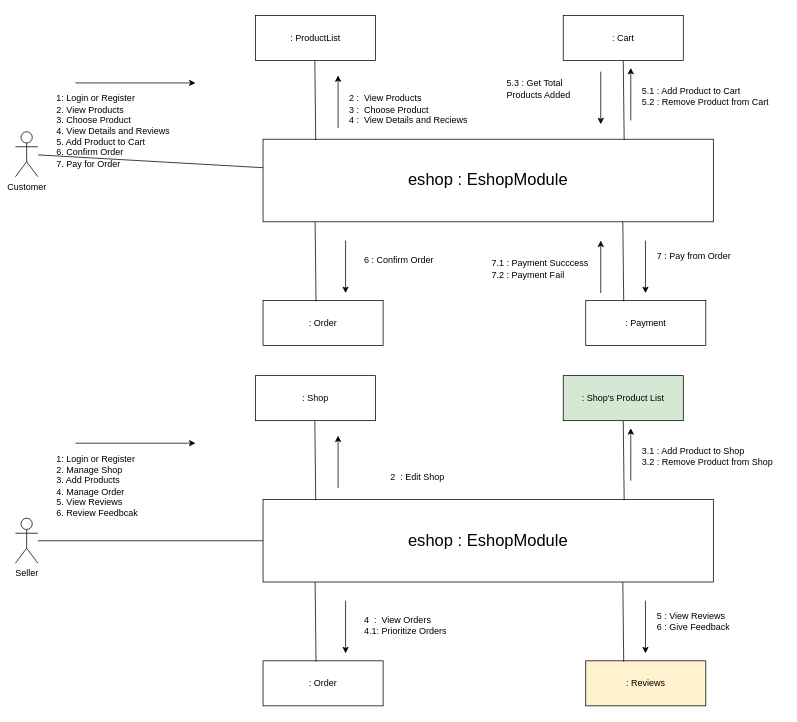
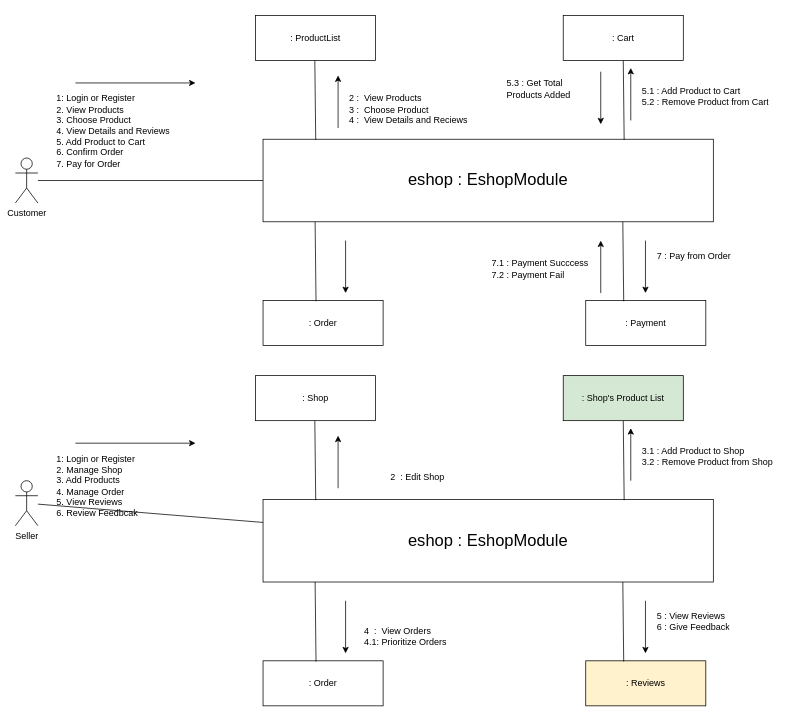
  <mxCell id="0" />
  <mxCell id="1" parent="0" />
- <mxCell id="2" value="Customer" style="shape=umlActor;verticalLabelPosition=bottom;verticalAlign=top;html=1;outlineConnect=0;" vertex="1" parent="1"><mxGeometry x="20" y="175" width="30" height="60" as="geometry" /></mxCell>
+ <mxCell id="2" value="Customer" style="shape=umlActor;verticalLabelPosition=bottom;verticalAlign=top;html=1;outlineConnect=0;" vertex="1" parent="1"><mxGeometry x="20" y="210" width="30" height="60" as="geometry" /></mxCell>
  <mxCell id="3" value="&lt;font style=&quot;font-size: 22px;&quot;&gt;eshop : EshopModule&lt;/font&gt;" style="rounded=0;whiteSpace=wrap;html=1;" vertex="1" parent="1"><mxGeometry x="350" y="185" width="600" height="110" as="geometry" /></mxCell>
  <mxCell id="4" value="" style="endArrow=none;html=1;rounded=0;" edge="1" parent="1" source="2" target="3"><mxGeometry width="50" height="50" relative="1" as="geometry"><mxPoint x="430" y="210" as="sourcePoint" /><mxPoint x="480" y="160" as="targetPoint" /></mxGeometry></mxCell>
  <mxCell id="5" value="&lt;div&gt;&lt;br&gt;&lt;/div&gt;&lt;div&gt;1: Login or Register&lt;/div&gt;&lt;div&gt;2. View Products&lt;/div&gt;&lt;div&gt;3. Choose Product&lt;/div&gt;&lt;div&gt;4. View Details and Reviews&lt;/div&gt;&lt;div&gt;5. Add Product to Cart&lt;/div&gt;&lt;div&gt;6. Confirm Order&lt;/div&gt;&lt;div&gt;7. Pay for Order&lt;br&gt;&lt;/div&gt;" style="text;html=1;strokeColor=none;fillColor=none;spacing=5;spacingTop=-20;whiteSpace=wrap;overflow=hidden;rounded=0;" vertex="1" parent="1"><mxGeometry x="70" y="120" width="190" height="120" as="geometry" /></mxCell>
  <mxCell id="6" value="" style="endArrow=classic;html=1;rounded=0;" edge="1" parent="1"><mxGeometry width="50" height="50" relative="1" as="geometry"><mxPoint x="100" y="110" as="sourcePoint" /><mxPoint x="260" y="110" as="targetPoint" /></mxGeometry></mxCell>
  <mxCell id="7" value="" style="endArrow=none;html=1;rounded=0;exitX=0.117;exitY=0.009;exitDx=0;exitDy=0;exitPerimeter=0;" edge="1" parent="1" source="3"><mxGeometry width="50" height="50" relative="1" as="geometry"><mxPoint x="420" y="180" as="sourcePoint" /><mxPoint x="419" y="80" as="targetPoint" /></mxGeometry></mxCell>
  <mxCell id="8" value=": ProductList" style="rounded=0;whiteSpace=wrap;html=1;" vertex="1" parent="1"><mxGeometry x="340" y="20" width="160" height="60" as="geometry" /></mxCell>
  <mxCell id="9" value="" style="endArrow=classic;html=1;rounded=0;" edge="1" parent="1"><mxGeometry width="50" height="50" relative="1" as="geometry"><mxPoint x="450" y="170" as="sourcePoint" /><mxPoint x="450" y="100" as="targetPoint" /></mxGeometry></mxCell>
  <mxCell id="10" value="&lt;div&gt;&lt;br&gt;&lt;/div&gt;2 :&amp;nbsp; View Products&lt;div&gt;3 :&amp;nbsp; Choose Product&lt;/div&gt;&lt;div&gt;4 :&amp;nbsp; View Details and Reciews&lt;/div&gt;" style="text;html=1;strokeColor=none;fillColor=none;spacing=5;spacingTop=-20;whiteSpace=wrap;overflow=hidden;rounded=0;" vertex="1" parent="1"><mxGeometry x="460" y="120" width="170" height="60" as="geometry" /></mxCell>
  <mxCell id="11" value="" style="endArrow=none;html=1;rounded=0;exitX=0.117;exitY=0.009;exitDx=0;exitDy=0;exitPerimeter=0;" edge="1" parent="1"><mxGeometry width="50" height="50" relative="1" as="geometry"><mxPoint x="831.2" y="185.99" as="sourcePoint" /><mxPoint x="830" y="80" as="targetPoint" /></mxGeometry></mxCell>
  <mxCell id="12" value=": Cart" style="rounded=0;whiteSpace=wrap;html=1;" vertex="1" parent="1"><mxGeometry x="750" y="20" width="160" height="60" as="geometry" /></mxCell>
  <mxCell id="13" value="" style="endArrow=classic;html=1;rounded=0;" edge="1" parent="1"><mxGeometry width="50" height="50" relative="1" as="geometry"><mxPoint x="840" y="160" as="sourcePoint" /><mxPoint x="840" y="90" as="targetPoint" /></mxGeometry></mxCell>
  <mxCell id="14" value="&lt;div&gt;&lt;br&gt;&lt;/div&gt;&lt;div&gt;5.1 : Add Product to Cart&lt;/div&gt;&lt;div&gt;5.2 : Remove Product from Cart&lt;/div&gt;" style="text;html=1;strokeColor=none;fillColor=none;spacing=5;spacingTop=-20;whiteSpace=wrap;overflow=hidden;rounded=0;" vertex="1" parent="1"><mxGeometry x="850" y="110" width="190" height="40" as="geometry" /></mxCell>
  <mxCell id="15" value=": Order" style="rounded=0;whiteSpace=wrap;html=1;" vertex="1" parent="1"><mxGeometry x="350" y="400" width="160" height="60" as="geometry" /></mxCell>
  <mxCell id="16" value="" style="endArrow=none;html=1;rounded=0;exitX=0.117;exitY=0.009;exitDx=0;exitDy=0;exitPerimeter=0;" edge="1" parent="1"><mxGeometry width="50" height="50" relative="1" as="geometry"><mxPoint x="420.6" y="400.99" as="sourcePoint" /><mxPoint x="419.4" y="295" as="targetPoint" /></mxGeometry></mxCell>
  <mxCell id="17" value="" style="endArrow=classic;html=1;rounded=0;" edge="1" parent="1"><mxGeometry width="50" height="50" relative="1" as="geometry"><mxPoint x="460" y="320" as="sourcePoint" /><mxPoint x="460" y="390" as="targetPoint" /></mxGeometry></mxCell>
- <mxCell id="18" value="&lt;div&gt;&lt;br&gt;&lt;/div&gt;&lt;div&gt;6 : Confirm Order&lt;/div&gt;" style="text;html=1;strokeColor=none;fillColor=none;spacing=5;spacingTop=-20;whiteSpace=wrap;overflow=hidden;rounded=0;" vertex="1" parent="1"><mxGeometry x="480" y="335" width="120" height="40" as="geometry" /></mxCell>
  <mxCell id="19" value=": Payment" style="rounded=0;whiteSpace=wrap;html=1;" vertex="1" parent="1"><mxGeometry x="780" y="400" width="160" height="60" as="geometry" /></mxCell>
  <mxCell id="20" value="" style="endArrow=none;html=1;rounded=0;exitX=0.117;exitY=0.009;exitDx=0;exitDy=0;exitPerimeter=0;" edge="1" parent="1"><mxGeometry width="50" height="50" relative="1" as="geometry"><mxPoint x="830.6" y="400.99" as="sourcePoint" /><mxPoint x="829.4" y="295" as="targetPoint" /></mxGeometry></mxCell>
  <mxCell id="21" value="" style="endArrow=classic;html=1;rounded=0;" edge="1" parent="1"><mxGeometry width="50" height="50" relative="1" as="geometry"><mxPoint x="859.57" y="320" as="sourcePoint" /><mxPoint x="859.57" y="390" as="targetPoint" /></mxGeometry></mxCell>
  <mxCell id="22" value="&lt;div&gt;&lt;br&gt;&lt;/div&gt;&lt;div&gt;7 : Pay from Order&lt;/div&gt;" style="text;html=1;strokeColor=none;fillColor=none;spacing=5;spacingTop=-20;whiteSpace=wrap;overflow=hidden;rounded=0;" vertex="1" parent="1"><mxGeometry x="870" y="330" width="120" height="40" as="geometry" /></mxCell>
  <mxCell id="23" value="" style="endArrow=classic;html=1;rounded=0;" edge="1" parent="1"><mxGeometry width="50" height="50" relative="1" as="geometry"><mxPoint x="800" y="390" as="sourcePoint" /><mxPoint x="800" y="320" as="targetPoint" /></mxGeometry></mxCell>
  <mxCell id="24" value="&lt;div&gt;&lt;br&gt;&lt;/div&gt;&lt;div&gt;7.1 : Payment Succcess&lt;/div&gt;&lt;div&gt;7.2 : Payment Fail&lt;br&gt;&lt;/div&gt;" style="text;html=1;strokeColor=none;fillColor=none;spacing=5;spacingTop=-20;whiteSpace=wrap;overflow=hidden;rounded=0;" vertex="1" parent="1"><mxGeometry x="650" y="340" width="140" height="40" as="geometry" /></mxCell>
  <mxCell id="25" value="" style="endArrow=classic;html=1;rounded=0;" edge="1" parent="1"><mxGeometry width="50" height="50" relative="1" as="geometry"><mxPoint x="800" y="95" as="sourcePoint" /><mxPoint x="800" y="165" as="targetPoint" /></mxGeometry></mxCell>
  <mxCell id="26" value="&lt;div&gt;&lt;br&gt;&lt;/div&gt;&lt;div&gt;5.3 : Get Total Products Added&lt;br&gt;&lt;/div&gt;" style="text;html=1;strokeColor=none;fillColor=none;spacing=5;spacingTop=-20;whiteSpace=wrap;overflow=hidden;rounded=0;" vertex="1" parent="1"><mxGeometry x="670" y="100" width="120" height="40" as="geometry" /></mxCell>
- <mxCell id="27" value="Seller" style="shape=umlActor;verticalLabelPosition=bottom;verticalAlign=top;html=1;outlineConnect=0;" vertex="1" parent="1"><mxGeometry x="20" y="690" width="30" height="60" as="geometry" /></mxCell>
+ <mxCell id="27" value="Seller" style="shape=umlActor;verticalLabelPosition=bottom;verticalAlign=top;html=1;outlineConnect=0;" vertex="1" parent="1"><mxGeometry x="20" y="640" width="30" height="60" as="geometry" /></mxCell>
  <mxCell id="28" value="&lt;font style=&quot;font-size: 22px;&quot;&gt;eshop : EshopModule&lt;/font&gt;" style="rounded=0;whiteSpace=wrap;html=1;" vertex="1" parent="1"><mxGeometry x="350" y="665" width="600" height="110" as="geometry" /></mxCell>
  <mxCell id="29" value="" style="endArrow=none;html=1;rounded=0;" edge="1" parent="1" source="27" target="28"><mxGeometry width="50" height="50" relative="1" as="geometry"><mxPoint x="430" y="690" as="sourcePoint" /><mxPoint x="480" y="640" as="targetPoint" /></mxGeometry></mxCell>
  <mxCell id="30" value="&lt;div&gt;&lt;br&gt;&lt;/div&gt;&lt;div&gt;1: Login or Register&lt;/div&gt;&lt;div&gt;2.&amp;nbsp;Manage Shop&lt;br&gt;&lt;/div&gt;&lt;div&gt;3. Add Products&lt;br&gt;&lt;/div&gt;&lt;div&gt;4. Manage Order&lt;/div&gt;&lt;div&gt;5. View Reviews&lt;br&gt;&lt;/div&gt;&lt;div&gt;6. Review Feedbcak&lt;br&gt;&lt;/div&gt;&lt;div&gt;&lt;br&gt;&lt;/div&gt;" style="text;html=1;strokeColor=none;fillColor=none;spacing=5;spacingTop=-20;whiteSpace=wrap;overflow=hidden;rounded=0;" vertex="1" parent="1"><mxGeometry x="70" y="600" width="190" height="120" as="geometry" /></mxCell>
  <mxCell id="31" value="" style="endArrow=classic;html=1;rounded=0;" edge="1" parent="1"><mxGeometry width="50" height="50" relative="1" as="geometry"><mxPoint x="100" y="590" as="sourcePoint" /><mxPoint x="260" y="590" as="targetPoint" /></mxGeometry></mxCell>
  <mxCell id="32" value="" style="endArrow=none;html=1;rounded=0;exitX=0.117;exitY=0.009;exitDx=0;exitDy=0;exitPerimeter=0;" edge="1" parent="1" source="28"><mxGeometry width="50" height="50" relative="1" as="geometry"><mxPoint x="420" y="660" as="sourcePoint" /><mxPoint x="419" y="560" as="targetPoint" /></mxGeometry></mxCell>
  <mxCell id="33" value=": Shop" style="rounded=0;whiteSpace=wrap;html=1;" vertex="1" parent="1"><mxGeometry x="340" y="500" width="160" height="60" as="geometry" /></mxCell>
  <mxCell id="34" value="" style="endArrow=classic;html=1;rounded=0;" edge="1" parent="1"><mxGeometry width="50" height="50" relative="1" as="geometry"><mxPoint x="450" y="650" as="sourcePoint" /><mxPoint x="450" y="580" as="targetPoint" /></mxGeometry></mxCell>
  <mxCell id="35" value="&lt;div&gt;&lt;br&gt;&lt;/div&gt;2&amp;nbsp; : Edit Shop&amp;nbsp; " style="text;html=1;strokeColor=none;fillColor=none;spacing=5;spacingTop=-20;whiteSpace=wrap;overflow=hidden;rounded=0;" vertex="1" parent="1"><mxGeometry x="515" y="625" width="90" height="20" as="geometry" /></mxCell>
  <mxCell id="36" value="" style="endArrow=none;html=1;rounded=0;exitX=0.117;exitY=0.009;exitDx=0;exitDy=0;exitPerimeter=0;" edge="1" parent="1"><mxGeometry width="50" height="50" relative="1" as="geometry"><mxPoint x="831.2" y="665.99" as="sourcePoint" /><mxPoint x="830" y="560" as="targetPoint" /></mxGeometry></mxCell>
  <mxCell id="37" value=": Shop's Product List" style="rounded=0;whiteSpace=wrap;html=1;fillColor=#d5e8d4;" vertex="1" parent="1"><mxGeometry x="750" y="500" width="160" height="60" as="geometry" /></mxCell>
  <mxCell id="38" value="" style="endArrow=classic;html=1;rounded=0;" edge="1" parent="1"><mxGeometry width="50" height="50" relative="1" as="geometry"><mxPoint x="840" y="640" as="sourcePoint" /><mxPoint x="840" y="570" as="targetPoint" /></mxGeometry></mxCell>
  <mxCell id="39" value="&lt;div&gt;&lt;br&gt;&lt;/div&gt;&lt;div&gt;3.1 : Add Product to Shop&lt;/div&gt;&lt;div&gt;3.2 : Remove Product from Shop&lt;/div&gt;" style="text;html=1;strokeColor=none;fillColor=none;spacing=5;spacingTop=-20;whiteSpace=wrap;overflow=hidden;rounded=0;" vertex="1" parent="1"><mxGeometry x="850" y="590" width="190" height="40" as="geometry" /></mxCell>
  <mxCell id="40" value=": Order" style="rounded=0;whiteSpace=wrap;html=1;" vertex="1" parent="1"><mxGeometry x="350" y="880" width="160" height="60" as="geometry" /></mxCell>
  <mxCell id="41" value="" style="endArrow=none;html=1;rounded=0;exitX=0.117;exitY=0.009;exitDx=0;exitDy=0;exitPerimeter=0;" edge="1" parent="1"><mxGeometry width="50" height="50" relative="1" as="geometry"><mxPoint x="420.6" y="880.99" as="sourcePoint" /><mxPoint x="419.4" y="775" as="targetPoint" /></mxGeometry></mxCell>
  <mxCell id="42" value="" style="endArrow=classic;html=1;rounded=0;" edge="1" parent="1"><mxGeometry width="50" height="50" relative="1" as="geometry"><mxPoint x="460" y="800" as="sourcePoint" /><mxPoint x="460" y="870" as="targetPoint" /></mxGeometry></mxCell>
- <mxCell id="43" value="&lt;div&gt;&lt;br&gt;&lt;/div&gt;&lt;div&gt;4&amp;nbsp; :&amp;nbsp; View Orders&lt;/div&gt;&lt;div&gt;4.1: Prioritize Orders&lt;br&gt;&lt;/div&gt;" style="text;html=1;strokeColor=none;fillColor=none;spacing=5;spacingTop=-20;whiteSpace=wrap;overflow=hidden;rounded=0;" vertex="1" parent="1"><mxGeometry x="480" y="815" width="120" height="40" as="geometry" /></mxCell>
+ <mxCell id="43" value="&lt;div&gt;&lt;br&gt;&lt;/div&gt;&lt;div&gt;4&amp;nbsp; :&amp;nbsp; View Orders&lt;/div&gt;&lt;div&gt;4.1: Prioritize Orders&lt;br&gt;&lt;/div&gt;" style="text;html=1;strokeColor=none;fillColor=none;spacing=5;spacingTop=-20;whiteSpace=wrap;overflow=hidden;rounded=0;" vertex="1" parent="1"><mxGeometry x="480" y="830" width="120" height="40" as="geometry" /></mxCell>
  <mxCell id="44" value=": Reviews" style="rounded=0;whiteSpace=wrap;html=1;fillColor=#fff2cc;" vertex="1" parent="1"><mxGeometry x="780" y="880" width="160" height="60" as="geometry" /></mxCell>
  <mxCell id="45" value="" style="endArrow=none;html=1;rounded=0;exitX=0.117;exitY=0.009;exitDx=0;exitDy=0;exitPerimeter=0;" edge="1" parent="1"><mxGeometry width="50" height="50" relative="1" as="geometry"><mxPoint x="830.6" y="880.99" as="sourcePoint" /><mxPoint x="829.4" y="775" as="targetPoint" /></mxGeometry></mxCell>
  <mxCell id="46" value="" style="endArrow=classic;html=1;rounded=0;" edge="1" parent="1"><mxGeometry width="50" height="50" relative="1" as="geometry"><mxPoint x="859.57" y="800" as="sourcePoint" /><mxPoint x="859.57" y="870" as="targetPoint" /></mxGeometry></mxCell>
  <mxCell id="47" value="&lt;div&gt;&lt;br&gt;&lt;/div&gt;&lt;div&gt;5 : View Reviews&lt;/div&gt;&lt;div&gt;6 : Give Feedback &lt;br&gt;&lt;/div&gt;" style="text;html=1;strokeColor=none;fillColor=none;spacing=5;spacingTop=-20;whiteSpace=wrap;overflow=hidden;rounded=0;" vertex="1" parent="1"><mxGeometry x="870" y="810" width="120" height="40" as="geometry" /></mxCell>
